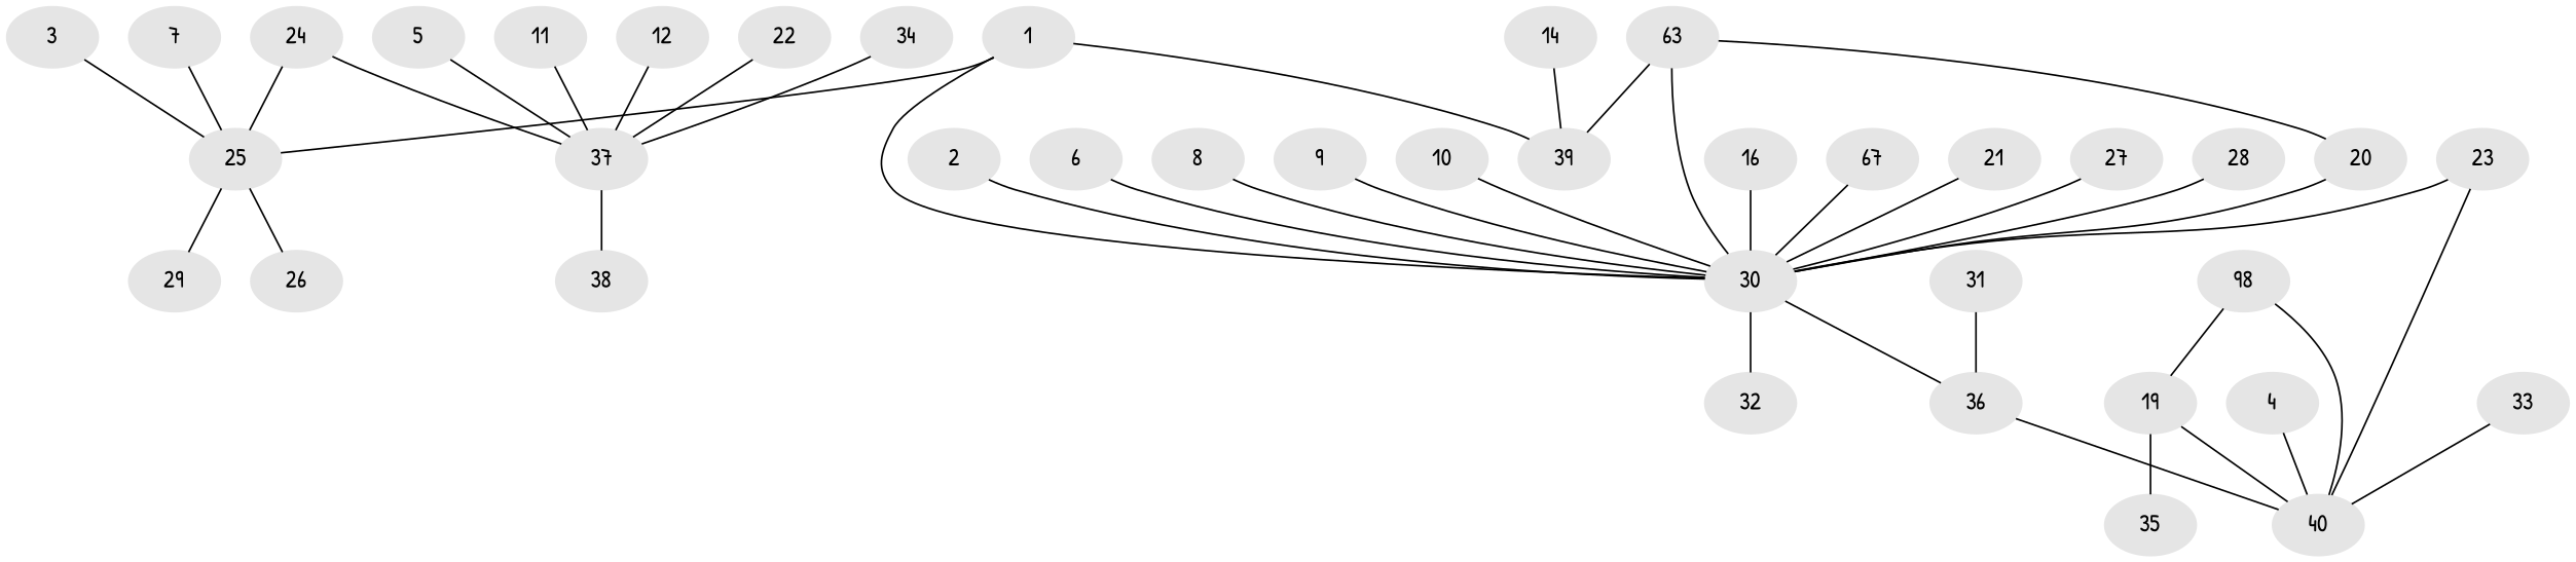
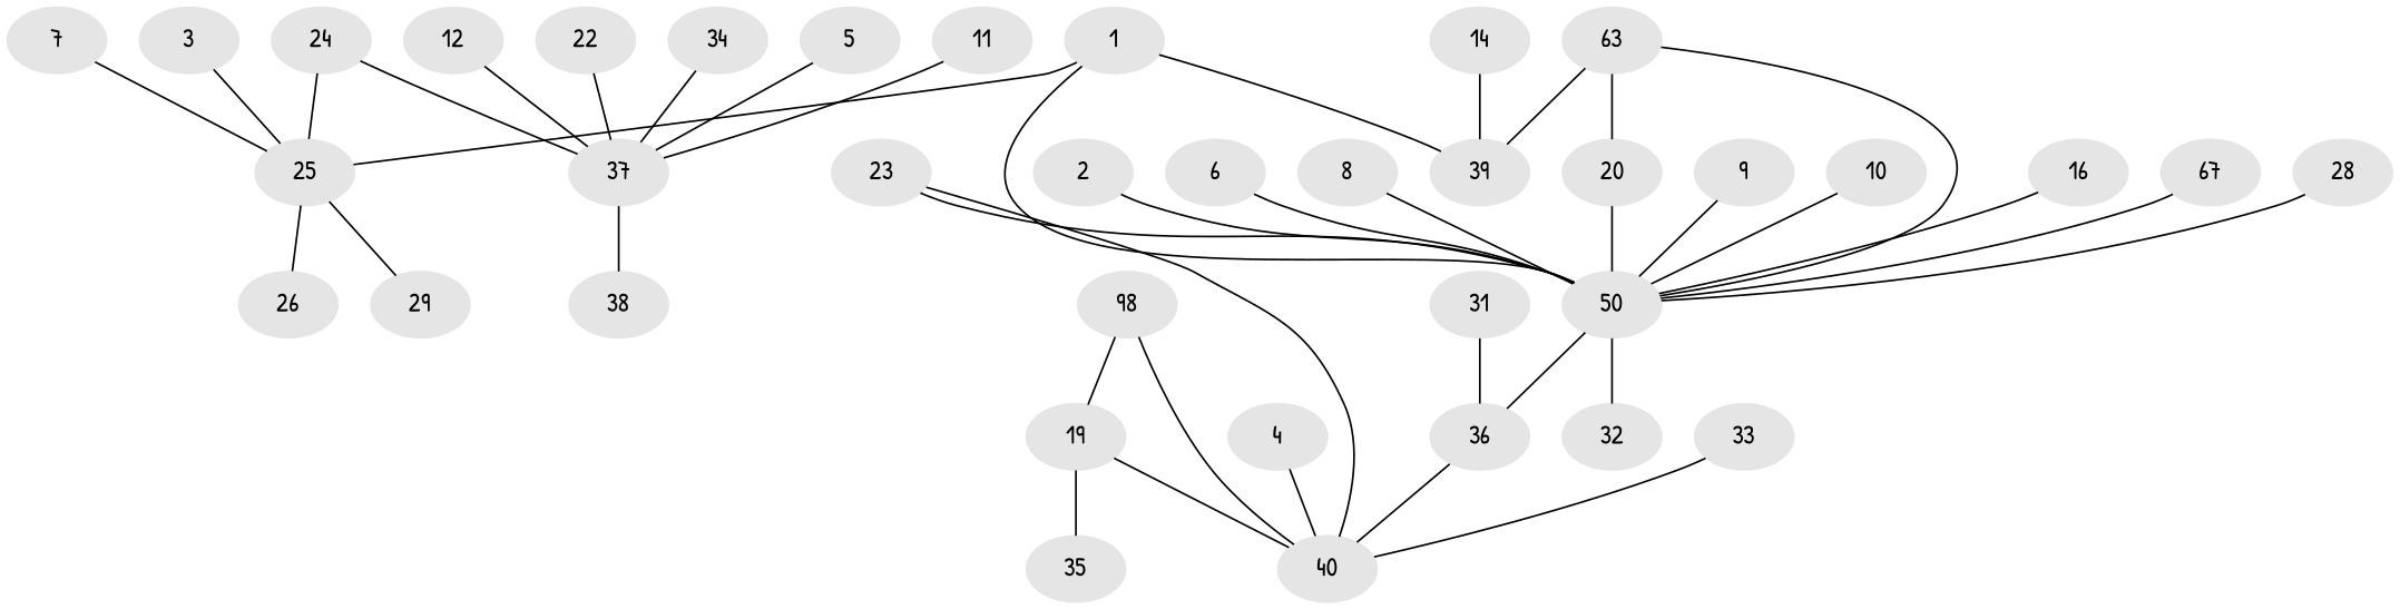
  graph {
    fontname="Patrick Hand"
    node [color=gray90 fontname="Patrick Hand" style=filled]
    edge [fontname="Patrick Hand" weight=1.0]
    1
    25
-   30
+   30 [label=50]
    39
    26
    29
    32
    36
    2
    3
    4
    40
    5
    37
    38
    6
    7
    8
    9
    10
    11
    12
    n23 [label=63]
    20
    14
    16
    n27 [label=67]
    n28 [label=98]
    19
    35
-   21
    22
    23
    24
-   27
    28
    31
    33
    34
    1 -- 25
    1 -- 30
    1 -- 39
    25 -- 26
    25 -- 29
    30 -- 32
    30 -- 36
    36 -- 40
    2 -- 30
    3 -- 25
    4 -- 40
    5 -- 37
    37 -- 38
    6 -- 30
    7 -- 25
    8 -- 30
    9 -- 30
    10 -- 30
    11 -- 37
    12 -- 37
    n23 -- 30
    n23 -- 39
    n23 -- 20
    20 -- 30
    14 -- 39
    16 -- 30
    n27 -- 30
    n28 -- 40
    n28 -- 19
    19 -- 40
    19 -- 35
-   21 -- 30
    22 -- 37
    23 -- 30
    23 -- 40
    24 -- 25
    24 -- 37
-   27 -- 30
    28 -- 30
    31 -- 36
    33 -- 40
    34 -- 37
  }
